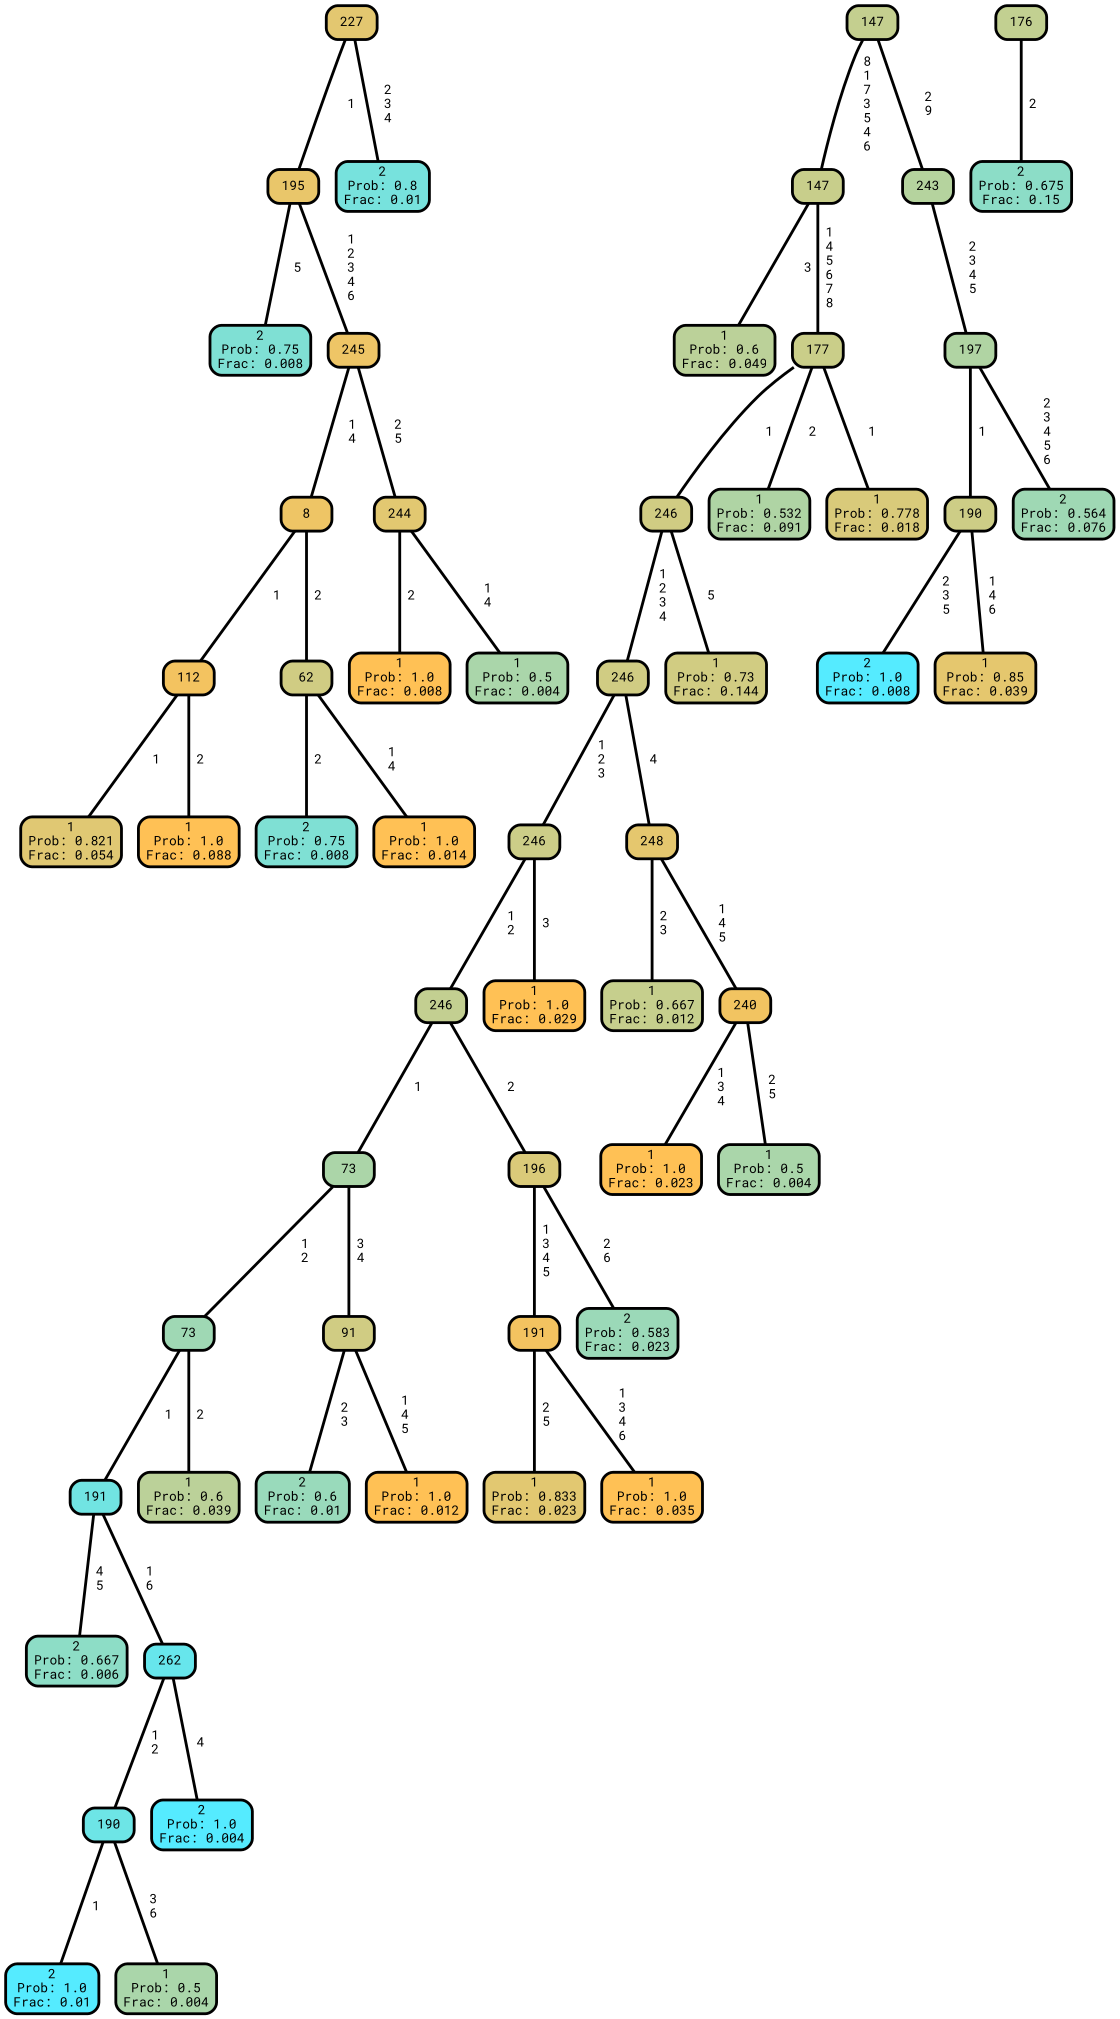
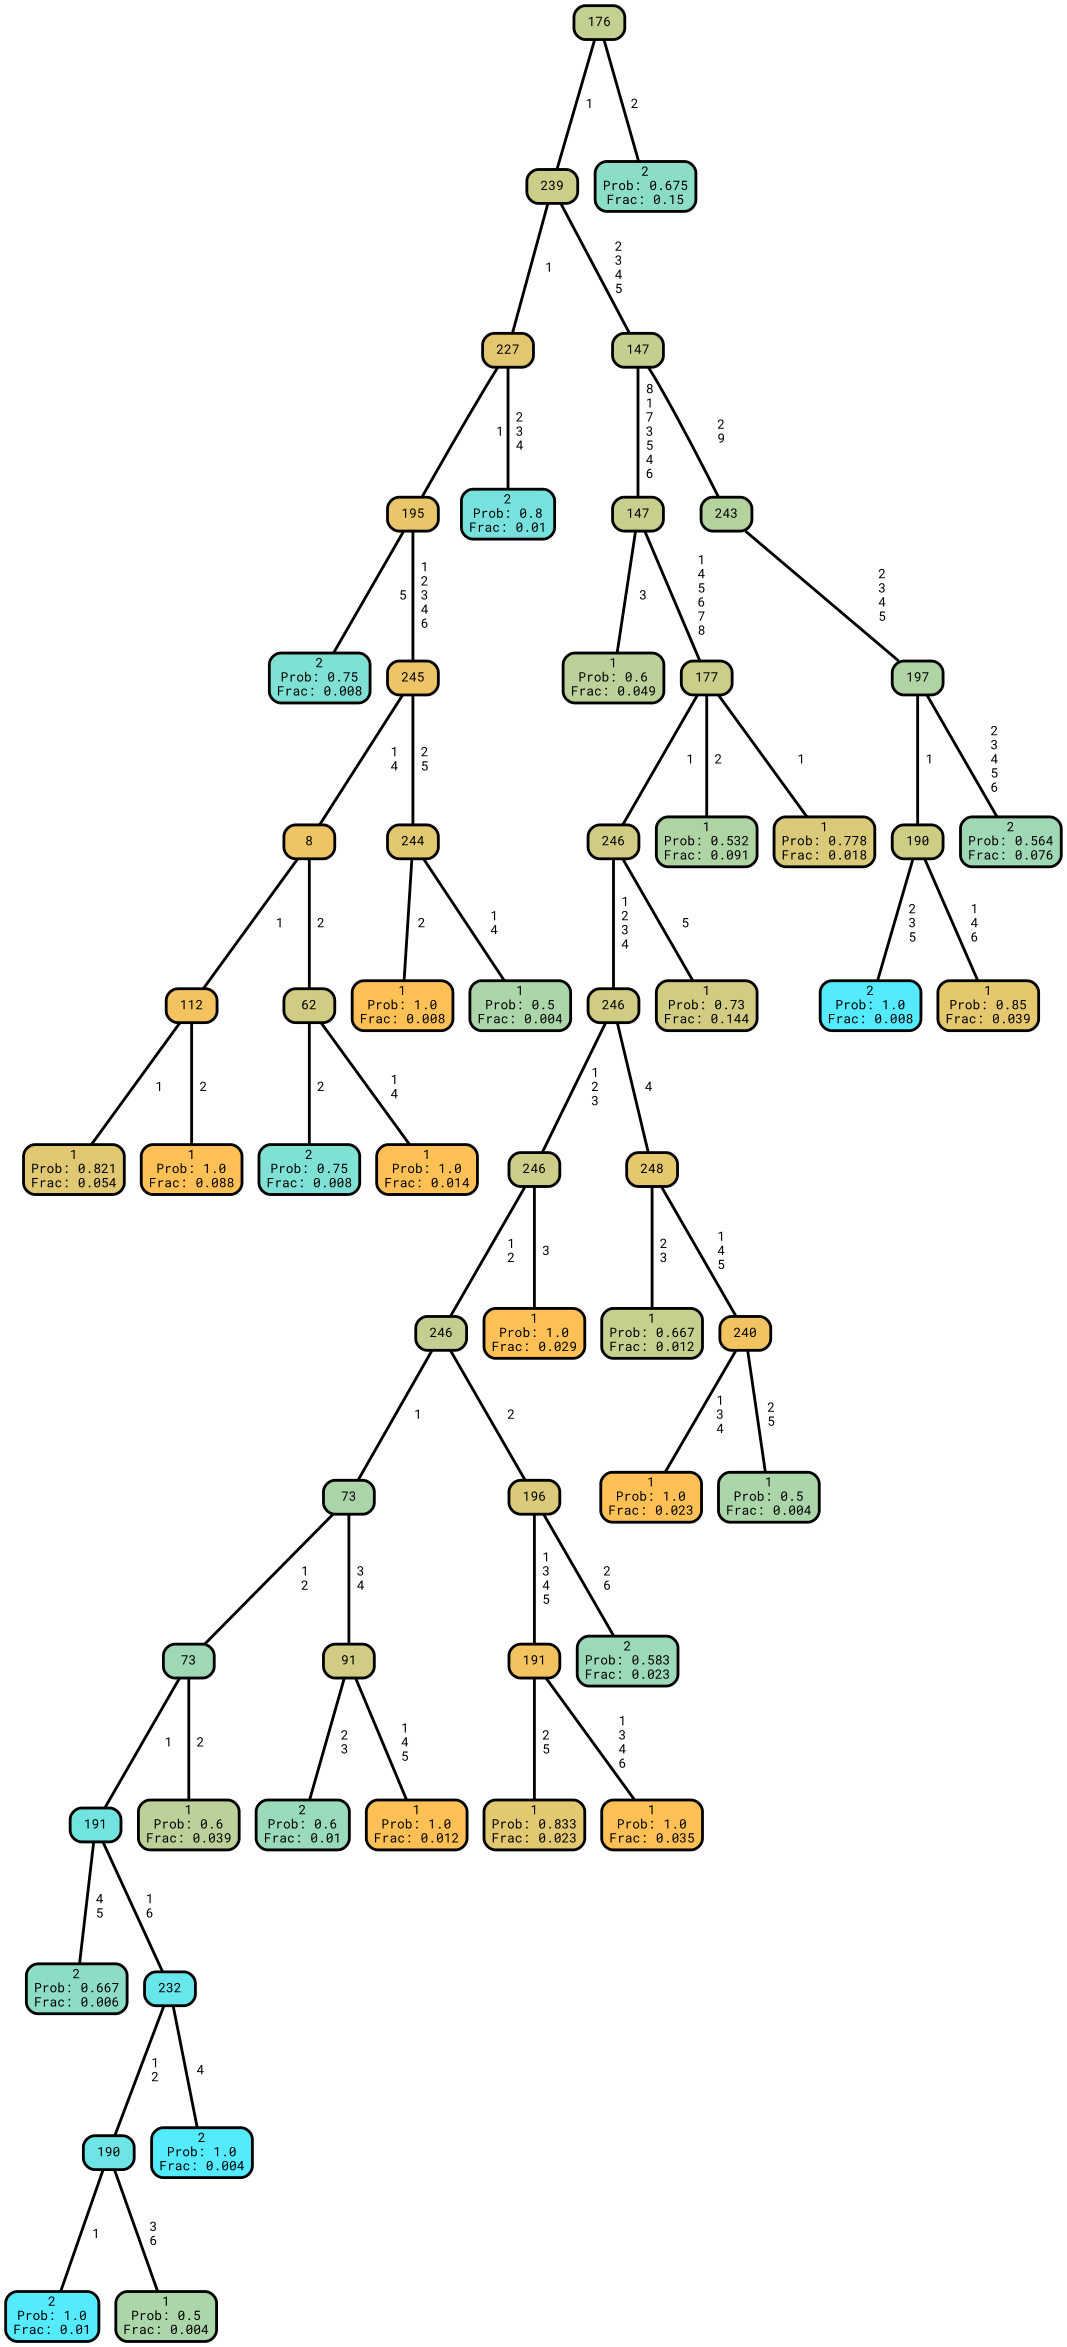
  graph {
    fontname="Roboto Mono"
    ranksep="0 equally"
    splines=straight
    node [color=black fillcolor="#ffc155" fontcolor=black fontname="Roboto Mono" penwidth=3 shape=box style="filled, rounded"]
    edge [color=black fontname="Roboto Mono" penwidth=3]
    n1 [fillcolor="#7fe0d4" label="2\nProb: 0.75\nFrac: 0.008"]
    n2 [fillcolor="#e9c66a" label=195]
    n3 [fillcolor="#eec566" label=245]
    n4 [fillcolor="#eec565" label=8]
    n5 [fillcolor="#e2c871" label=244]
    n6 [fillcolor="#e0c873" label="1\nProb: 0.821\nFrac: 0.054"]
    n7 [fillcolor="#f3c360" label=112]
    n8 [label="1\nProb: 1.0\nFrac: 0.088"]
    n9 [fillcolor="#d0cc83" label=62]
    n10 [fillcolor="#7fe0d4" label="2\nProb: 0.75\nFrac: 0.008"]
    n11 [label="1\nProb: 1.0\nFrac: 0.014"]
    n12 [label="1\nProb: 1.0\nFrac: 0.008"]
    n13 [fillcolor="#aad6aa" label="1\nProb: 0.5\nFrac: 0.004"]
    n14 [fillcolor="#e3c770" label=227]
    n15 [fillcolor="#77e2dd" label="2\nProb: 0.8\nFrac: 0.01"]
+   n16 [fillcolor="#cbcd88" label=239]
    n17 [fillcolor="#c4cf8f" label=147]
    n18 [fillcolor="#c8ce8b" label=147]
    n19 [fillcolor="#b5d39e" label=243]
    n20 [fillcolor="#bbd199" label="1\nProb: 0.6\nFrac: 0.049"]
    n21 [fillcolor="#cace89" label=177]
    n22 [fillcolor="#d0cc83" label=246]
    n23 [fillcolor="#afd4a4" label="1\nProb: 0.532\nFrac: 0.091"]
    n24 [fillcolor="#d9ca7a" label="1\nProb: 0.778\nFrac: 0.018"]
    n25 [fillcolor="#8dddc6" label="2\nProb: 0.667\nFrac: 0.006"]
    n26 [fillcolor="#71e4e2" label=191]
-   n27 [fillcolor="#67e6ec" label=262]
+   n27 [fillcolor="#67e6ec" label=232]
    n28 [fillcolor="#6de5e6" label=190]
    n29 [fillcolor="#55ebff" label="2\nProb: 1.0\nFrac: 0.004"]
    n30 [fillcolor="#55ebff" label="2\nProb: 1.0\nFrac: 0.01"]
    n31 [fillcolor="#aad6aa" label="1\nProb: 0.5\nFrac: 0.004"]
    n32 [fillcolor="#9fd8b4" label=73]
    n33 [fillcolor="#bbd199" label="1\nProb: 0.6\nFrac: 0.039"]
    n34 [fillcolor="#abd5a8" label=73]
    n35 [fillcolor="#d0cc83" label=91]
    n36 [fillcolor="#99dabb" label="2\nProb: 0.6\nFrac: 0.01"]
    n37 [label="1\nProb: 1.0\nFrac: 0.012"]
    n38 [fillcolor="#c3cf91" label=246]
    n39 [fillcolor="#daca79" label=196]
    n40 [fillcolor="#f3c360" label=191]
    n41 [fillcolor="#9bd9b8" label="2\nProb: 0.583\nFrac: 0.023"]
    n42 [fillcolor="#e2c871" label="1\nProb: 0.833\nFrac: 0.023"]
    n43 [label="1\nProb: 1.0\nFrac: 0.035"]
    n44 [fillcolor="#cccd88" label=246]
    n45 [label="1\nProb: 1.0\nFrac: 0.029"]
    n46 [fillcolor="#d0cc83" label=246]
    n47 [fillcolor="#e5c76e" label=248]
    n48 [fillcolor="#c6cf8d" label="1\nProb: 0.667\nFrac: 0.012"]
    n49 [fillcolor="#f2c461" label=240]
    n50 [label="1\nProb: 1.0\nFrac: 0.023"]
    n51 [fillcolor="#aad6aa" label="1\nProb: 0.5\nFrac: 0.004"]
    n52 [fillcolor="#d1cc82" label="1\nProb: 0.73\nFrac: 0.144"]
    n53 [fillcolor="#b0d4a3" label=197]
    n54 [fillcolor="#cdcd86" label=190]
    n55 [fillcolor="#9fd8b4" label="2\nProb: 0.564\nFrac: 0.076"]
    n56 [fillcolor="#55ebff" label="2\nProb: 1.0\nFrac: 0.008"]
    n57 [fillcolor="#e5c76e" label="1\nProb: 0.85\nFrac: 0.039"]
    n58 [fillcolor="#c2d091" label=176]
    n59 [fillcolor="#8cddc7" label="2\nProb: 0.675\nFrac: 0.15"]
    subgraph sub_1 {
      rank=same
    }
    n2 -- n1 [label=" 5"]
    n2 -- n3 [label=" 1\n 2\n 3\n 4\n 6"]
    n3 -- n4 [label=" 1\n 4"]
    n3 -- n5 [label=" 2\n 5"]
    n4 -- n7 [label=" 1"]
    n4 -- n9 [label=" 2"]
    n5 -- n12 [label=" 2"]
    n5 -- n13 [label=" 1\n 4"]
    n7 -- n6 [label=" 1"]
    n7 -- n8 [label=" 2"]
    n9 -- n10 [label=" 2"]
    n9 -- n11 [label=" 1\n 4"]
    n14 -- n2 [label=" 1"]
    n14 -- n15 [label=" 2\n 3\n 4"]
+   n16 -- n14 [label=" 1"]
+   n16 -- n17 [label=" 2\n 3\n 4\n 5"]
    n17 -- n18 [label=" 8\n 1\n 7\n 3\n 5\n 4\n 6"]
    n17 -- n19 [label=" 2\n 9"]
    n18 -- n20 [label=" 3"]
    n18 -- n21 [label=" 1\n 4\n 5\n 6\n 7\n 8"]
    n19 -- n53 [label=" 2\n 3\n 4\n 5"]
    n21 -- n22 [label=" 1"]
    n21 -- n23 [label=" 2"]
    n21 -- n24 [label=" 1"]
    n22 -- n46 [label=" 1\n 2\n 3\n 4"]
    n22 -- n52 [label=" 5"]
    n26 -- n25 [label=" 4\n 5"]
    n26 -- n27 [label=" 1\n 6"]
    n27 -- n28 [label=" 1\n 2"]
    n27 -- n29 [label=" 4"]
    n28 -- n30 [label=" 1"]
    n28 -- n31 [label=" 3\n 6"]
    n32 -- n26 [label=" 1"]
    n32 -- n33 [label=" 2"]
    n34 -- n32 [label=" 1\n 2"]
    n34 -- n35 [label=" 3\n 4"]
    n35 -- n36 [label=" 2\n 3"]
    n35 -- n37 [label=" 1\n 4\n 5"]
    n38 -- n34 [label=" 1"]
    n38 -- n39 [label=" 2"]
    n39 -- n40 [label=" 1\n 3\n 4\n 5"]
    n39 -- n41 [label=" 2\n 6"]
    n40 -- n42 [label=" 2\n 5"]
    n40 -- n43 [label=" 1\n 3\n 4\n 6"]
    n44 -- n38 [label=" 1\n 2"]
    n44 -- n45 [label=" 3"]
    n46 -- n44 [label=" 1\n 2\n 3"]
    n46 -- n47 [label=" 4"]
    n47 -- n48 [label=" 2\n 3"]
    n47 -- n49 [label=" 1\n 4\n 5"]
    n49 -- n50 [label=" 1\n 3\n 4"]
    n49 -- n51 [label=" 2\n 5"]
    n53 -- n54 [label=" 1"]
    n53 -- n55 [label=" 2\n 3\n 4\n 5\n 6"]
    n54 -- n56 [label=" 2\n 3\n 5"]
    n54 -- n57 [label=" 1\n 4\n 6"]
+   n58 -- n16 [label=" 1"]
    n58 -- n59 [label=" 2"]
  }
